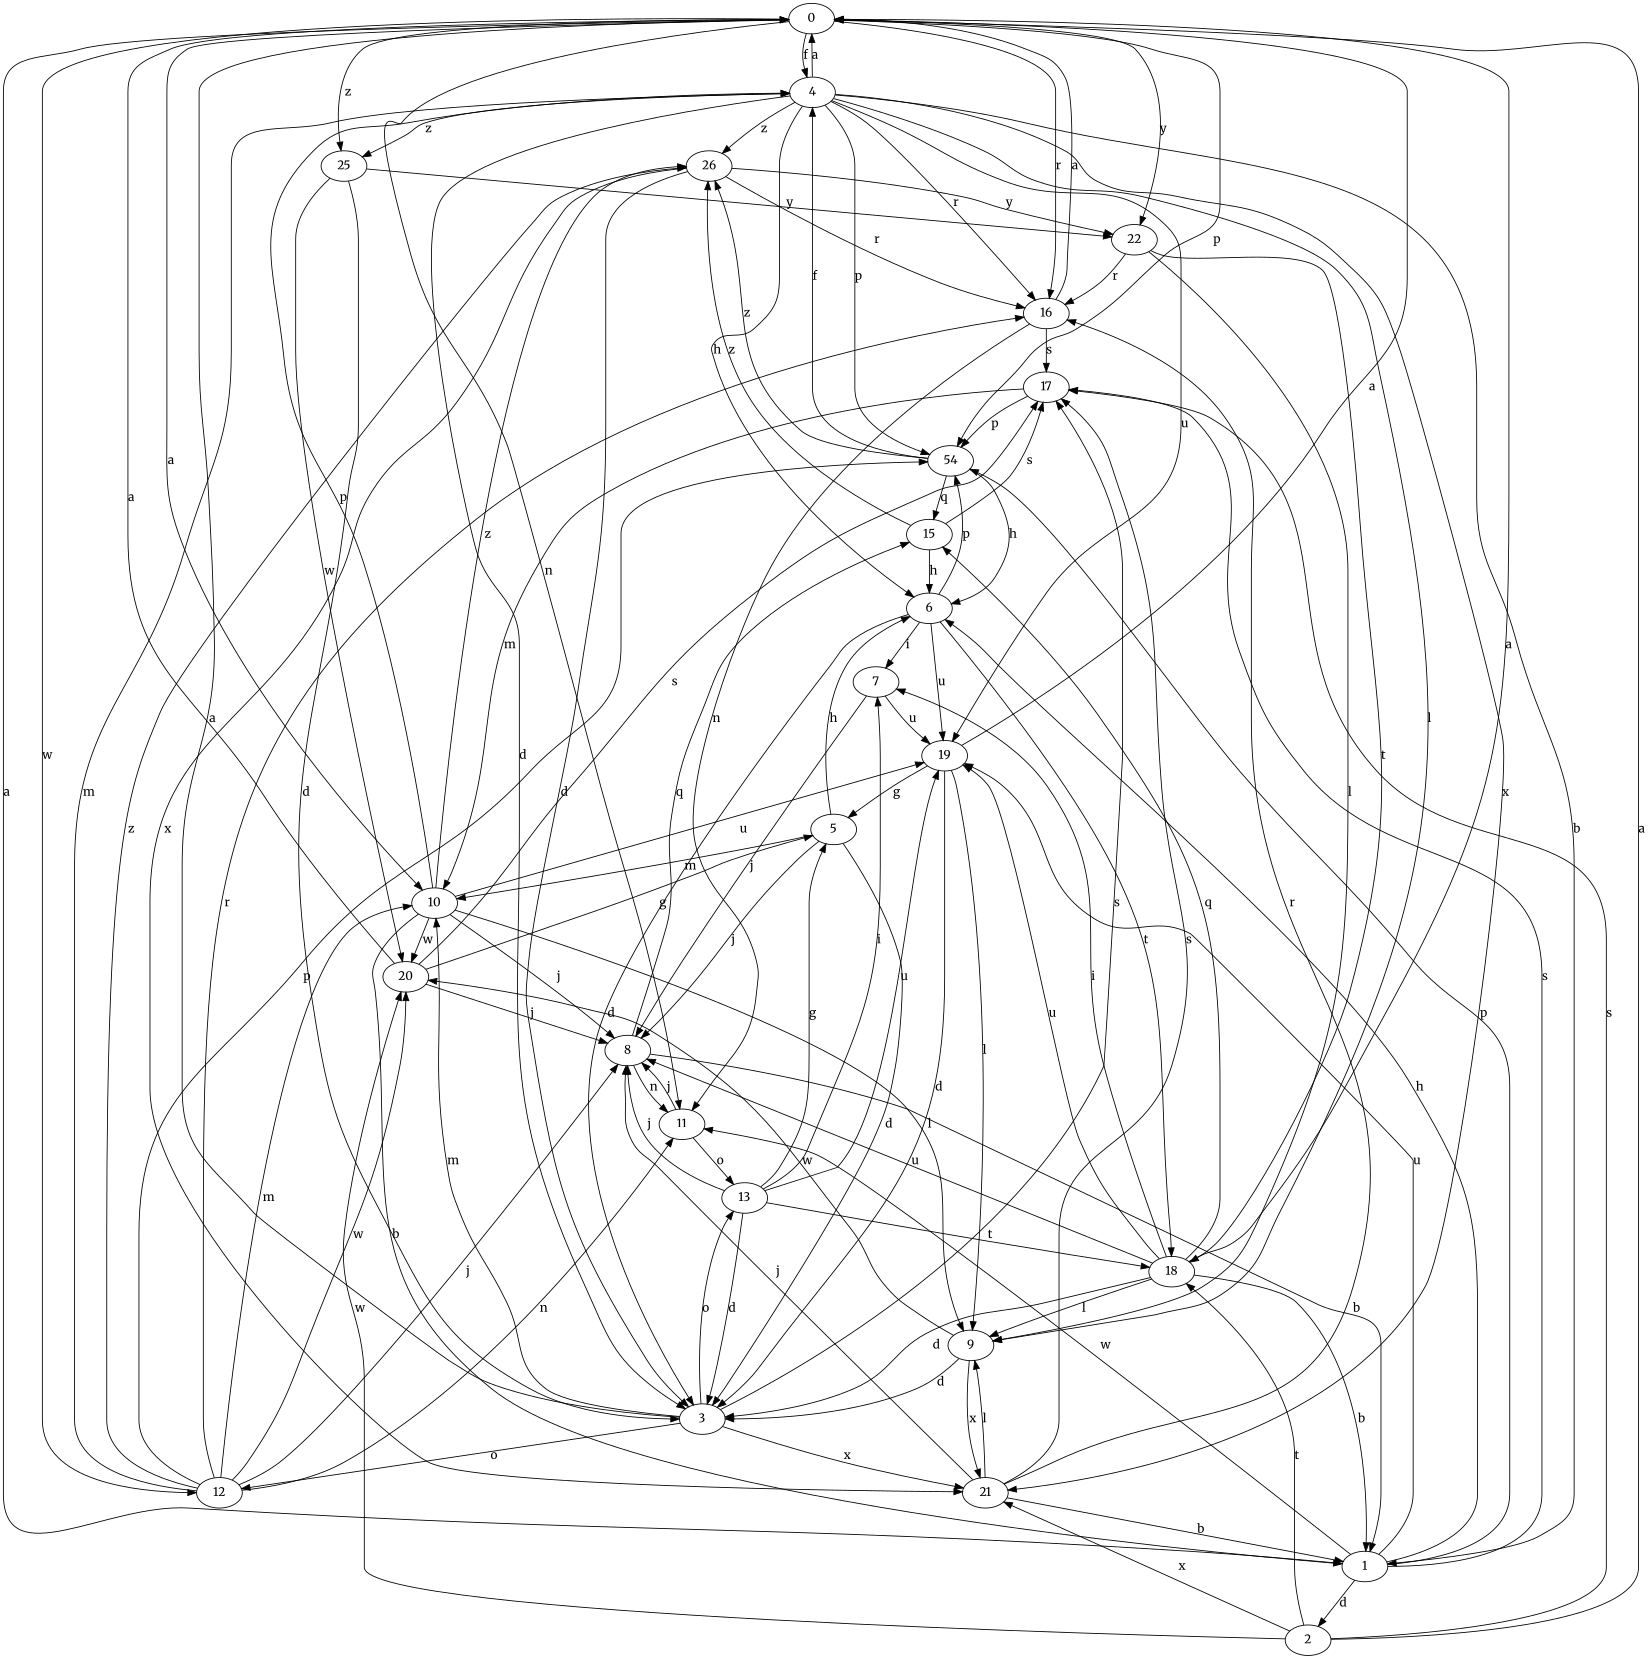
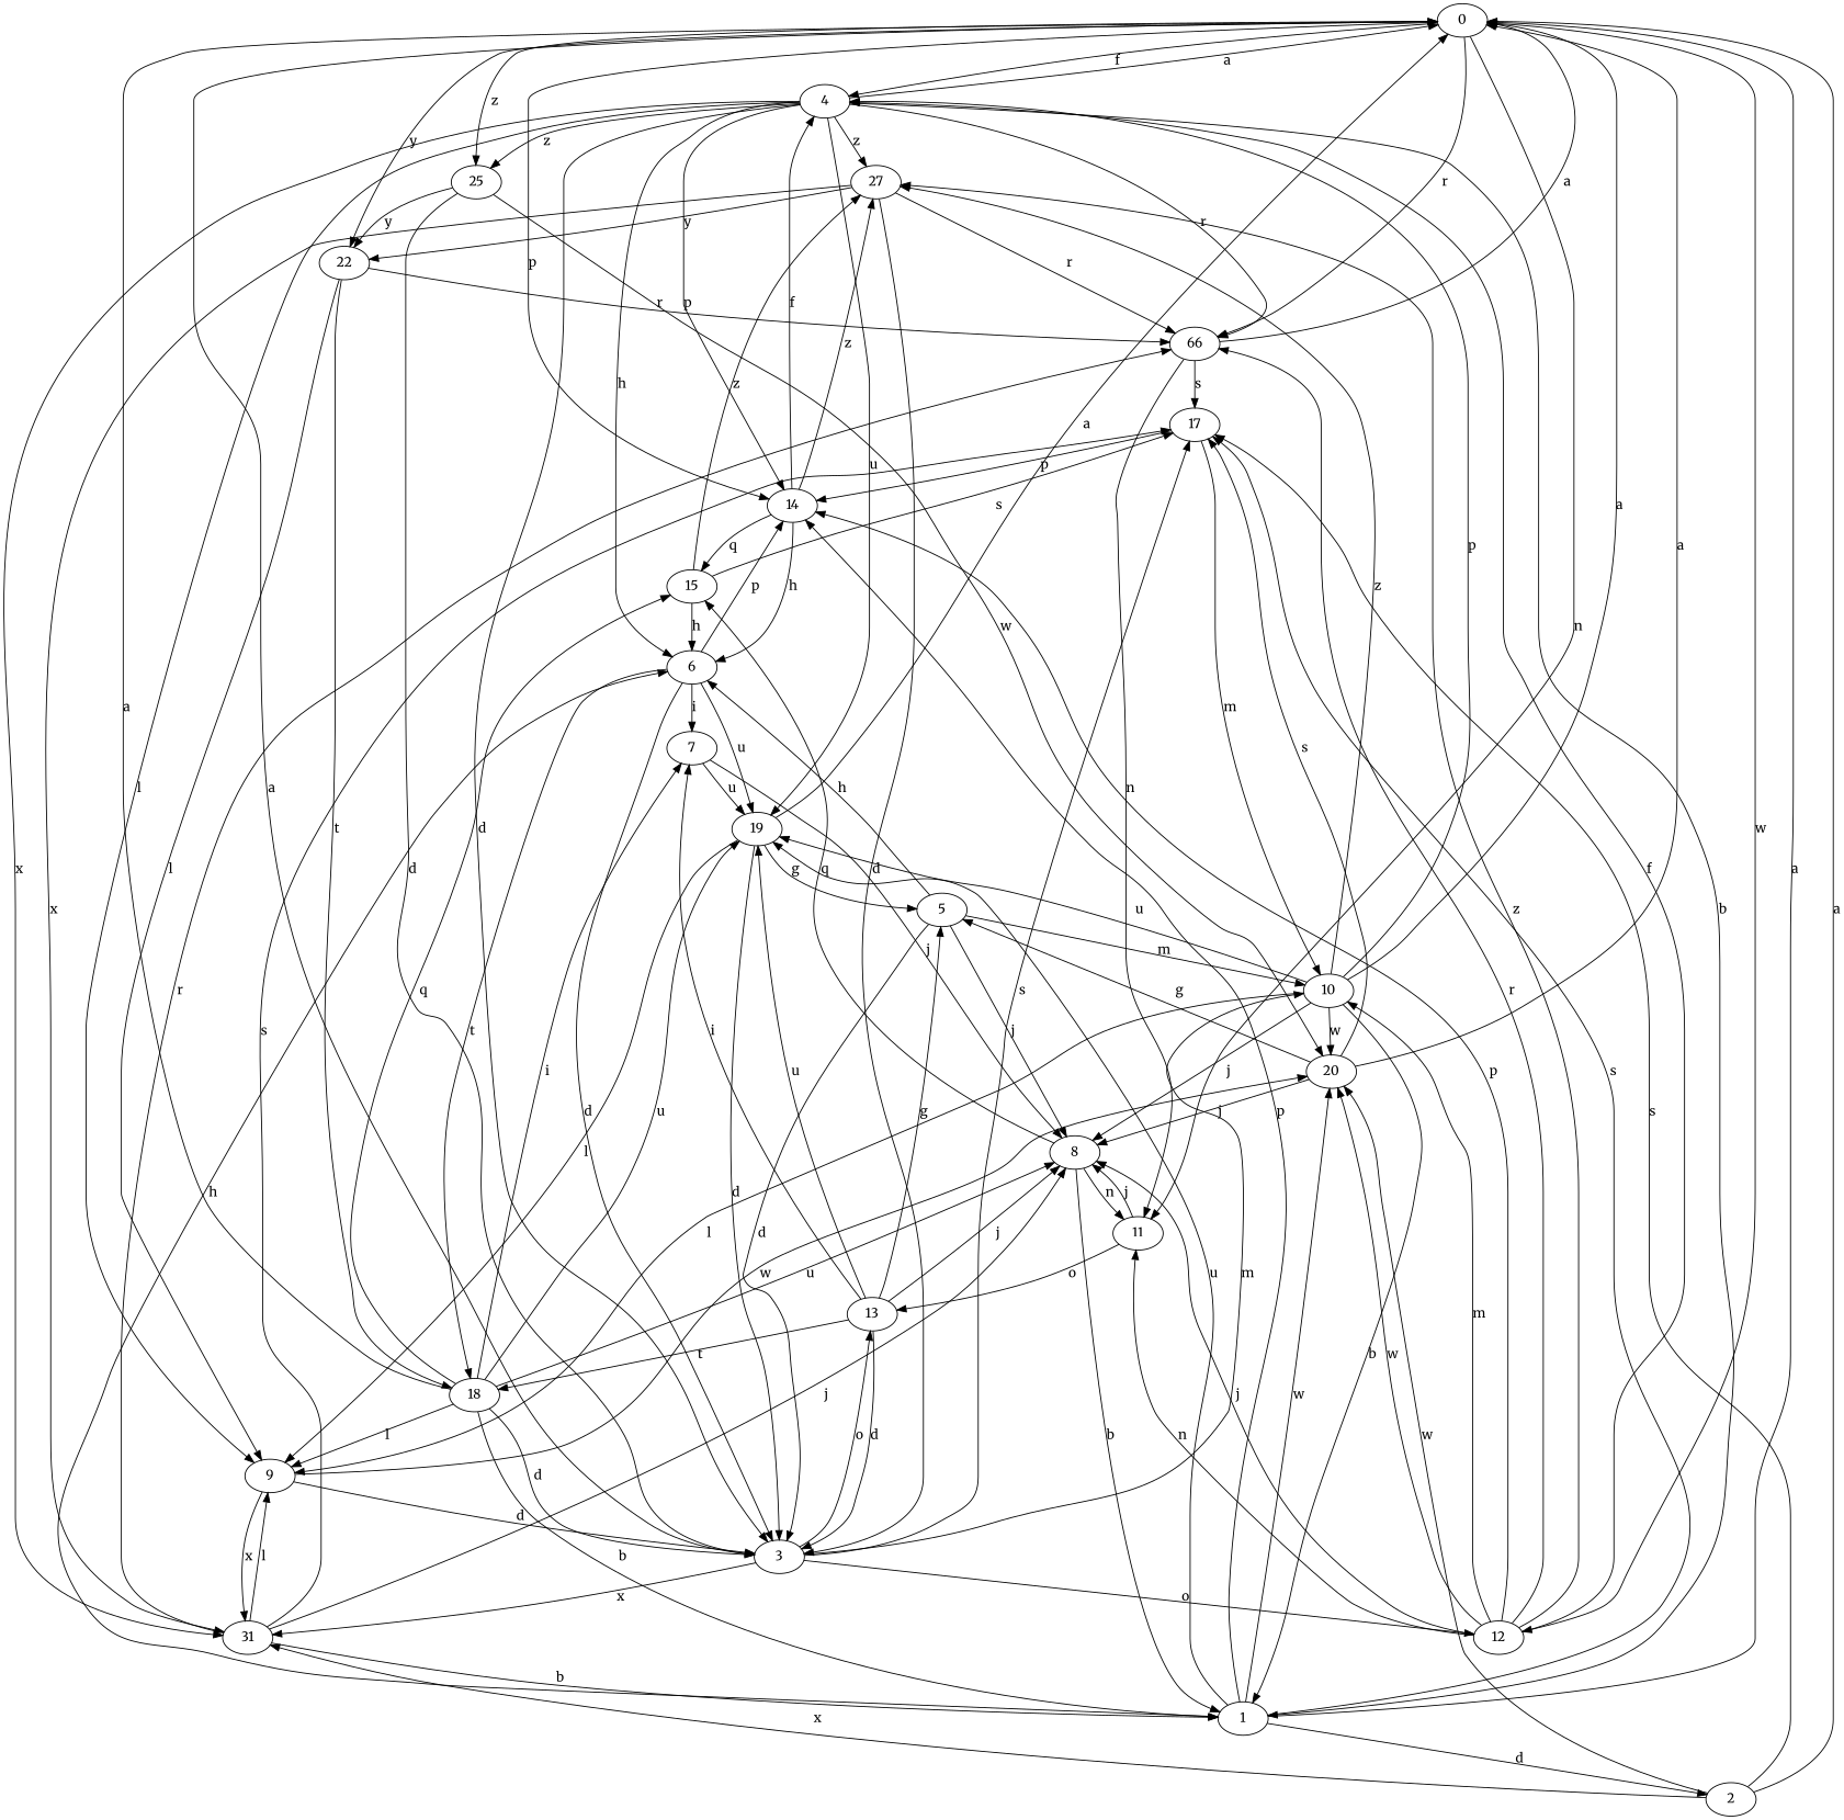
  strict digraph {
    fontname=Merriweather
    node [fontname=Merriweather]
    edge [fontname=Merriweather]
    0
    4
    11
-   14 [label=54]
-   16
+   14
+   16 [label=66]
    22
    25
    12
    1
    6
    19
-   21
+   21 [label=31]
    3
    9
-   26
+   26 [label=27]
    13
    8
    15
    17
    20
    5
    18
    2
    7
    10
    0 -> 4 [label=f]
    0 -> 11 [label=n]
    0 -> 14 [label=p]
    0 -> 16 [label=r]
    0 -> 22 [label=y]
    0 -> 25 [label=z]
    0 -> 12 [label=w]
    4 -> 0 [label=a]
    4 -> 14 [label=p]
    4 -> 16 [label=r]
    4 -> 25 [label=z]
    4 -> 1 [label=b]
    4 -> 6 [label=h]
    4 -> 19 [label=u]
    4 -> 21 [label=x]
    4 -> 3 [label=d]
    4 -> 9 [label=l]
    4 -> 26 [label=z]
    11 -> 13 [label=o]
    11 -> 8 [label=j]
    14 -> 4 [label=f]
    14 -> 6 [label=h]
    14 -> 26 [label=z]
    14 -> 15 [label=q]
    16 -> 0 [label=a]
    16 -> 11 [label=n]
    16 -> 17 [label=s]
    22 -> 16 [label=r]
    22 -> 9 [label=l]
    22 -> 18 [label=t]
    25 -> 22 [label=y]
    25 -> 3 [label=d]
    25 -> 20 [label=w]
-   12 -> 4 [label=m]
+   12 -> 4 [label=f]
    12 -> 11 [label=n]
    12 -> 14 [label=p]
    12 -> 16 [label=r]
    12 -> 26 [label=z]
    12 -> 8 [label=j]
    12 -> 20 [label=w]
    12 -> 10 [label=m]
    1 -> 0 [label=a]
    1 -> 14 [label=p]
    1 -> 6 [label=h]
    1 -> 19 [label=u]
    1 -> 17 [label=s]
-   1 -> 11 [label=w]
+   1 -> 20 [label=w]
    1 -> 2 [label=d]
    6 -> 14 [label=p]
    6 -> 19 [label=u]
    6 -> 3 [label=d]
    6 -> 18 [label=t]
    6 -> 7 [label=i]
    19 -> 0 [label=a]
    19 -> 3 [label=d]
    19 -> 9 [label=l]
    19 -> 5 [label=g]
    21 -> 16 [label=r]
    21 -> 1 [label=b]
    21 -> 9 [label=l]
    21 -> 8 [label=j]
    21 -> 17 [label=s]
    3 -> 0 [label=a]
    3 -> 12 [label=o]
    3 -> 21 [label=x]
    3 -> 13 [label=o]
    3 -> 17 [label=s]
    3 -> 10 [label=m]
    9 -> 21 [label=x]
    9 -> 3 [label=d]
    9 -> 20 [label=w]
    26 -> 16 [label=r]
    26 -> 22 [label=y]
    26 -> 21 [label=x]
    26 -> 3 [label=d]
    13 -> 19 [label=u]
    13 -> 3 [label=d]
    13 -> 8 [label=j]
    13 -> 5 [label=g]
    13 -> 18 [label=t]
    13 -> 7 [label=i]
    8 -> 11 [label=n]
    8 -> 1 [label=b]
    8 -> 15 [label=q]
    15 -> 6 [label=h]
    15 -> 26 [label=z]
    15 -> 17 [label=s]
    17 -> 14 [label=p]
    17 -> 10 [label=m]
    20 -> 0 [label=a]
    20 -> 8 [label=j]
    20 -> 17 [label=s]
    20 -> 5 [label=g]
    5 -> 6 [label=h]
    5 -> 3 [label=d]
    5 -> 8 [label=j]
    5 -> 10 [label=m]
    18 -> 0 [label=a]
    18 -> 1 [label=b]
    18 -> 19 [label=u]
    18 -> 3 [label=d]
    18 -> 9 [label=l]
    18 -> 8 [label=u]
    18 -> 15 [label=q]
    18 -> 7 [label=i]
    2 -> 0 [label=a]
    2 -> 21 [label=x]
    2 -> 17 [label=s]
    2 -> 20 [label=w]
-   2 -> 18 [label=t]
    7 -> 19 [label=u]
    7 -> 8 [label=j]
-   0 -> 10 [label=a]
+   10 -> 0 [label=a]
    10 -> 4 [label=p]
    10 -> 1 [label=b]
    10 -> 19 [label=u]
    10 -> 9 [label=l]
    10 -> 26 [label=z]
    10 -> 8 [label=j]
    10 -> 20 [label=w]
  }
